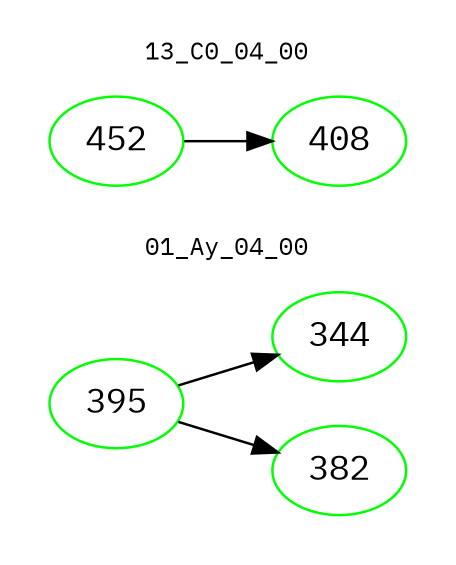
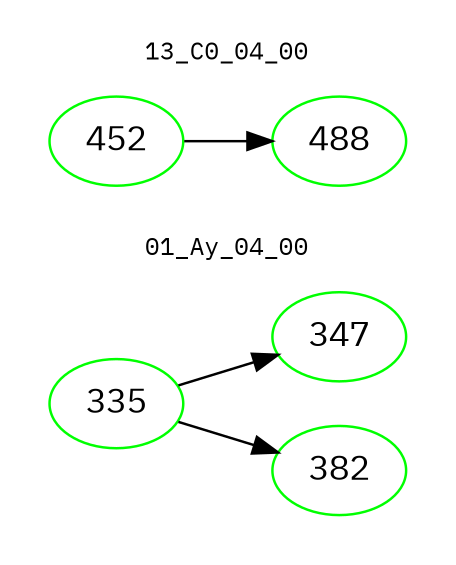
  digraph {
    fontname="IBM Plex Mono"
    rankdir=LR
    node [color=green fontname="IBM Plex Mono"]
    edge [color=black fontname="IBM Plex Mono"]
-   n1 [label=395]
+   n1 [label=335]
    n2 [label=382]
-   n3 [label=344]
+   n3 [label=347]
    n4 [label=452]
-   n5 [label=408]
+   n5 [label=488]
    subgraph cluster_1 {
      color=white
      fontsize=10
      label="01_Ay_04_00"
      n1
      n2
      n3
    }
    subgraph cluster_2 {
      color=white
      fontsize=10
      label="13_C0_04_00"
      n4
      n5
    }
    n1 -> n2
    n1 -> n3
    n4 -> n5
  }
